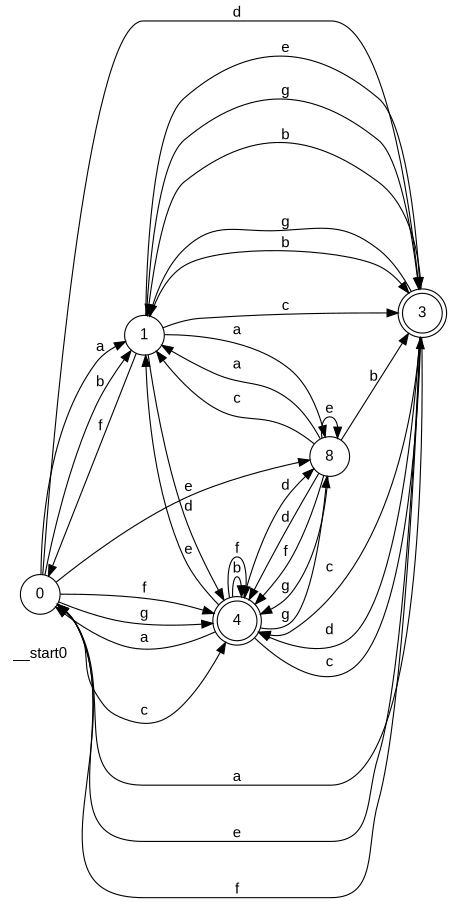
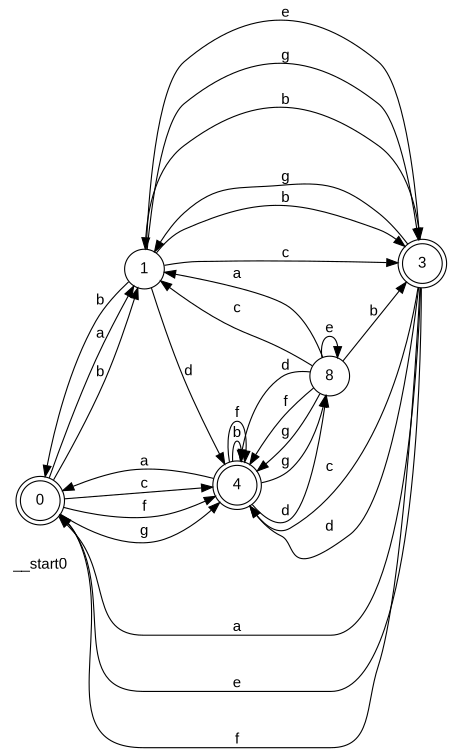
  digraph {
    fontname="Liberation Sans"
    rankdir=LR
    node [fontname="Liberation Sans" shape=doublecircle color=black fillcolor=white style="rounded,filled"]
    edge [fontname="Liberation Sans"]
    __start0 [shape=none color="" fillcolor="" style=""]
-   n2 [label=0 shape=circle]
+   n2 [label=0]
    n3 [label=1 shape=circle style=filled]
    n4 [label=8 shape=circle style=filled]
    n5 [label=3]
    n6 [label=4]
    n2 -> n3 [label=a]
    n2 -> n3 [label=b]
-   n2 -> n4 [label=e]
-   n2 -> n5 [label=d]
    n2 -> n6 [label=c]
    n2 -> n6 [label=f]
    n2 -> n6 [label=g]
-   n3 -> n2 [label=f]
-   n3 -> n4 [label=a]
+   n3 -> n2 [label=b]
    n3 -> n5 [label=b]
    n3 -> n5 [label=c]
    n3 -> n5 [label=e]
    n3 -> n5 [label=g]
    n3 -> n6 [label=d]
    n4 -> n3 [label=a]
    n4 -> n3 [label=c]
    n4 -> n4 [label=e]
    n4 -> n5 [label=b]
    n4 -> n6 [label=d]
    n4 -> n6 [label=f]
    n4 -> n6 [label=g]
    n5 -> n2 [label=a]
    n5 -> n2 [label=e]
    n5 -> n2 [label=f]
    n5 -> n3 [label=b]
    n5 -> n3 [label=g]
    n5 -> n6 [label=c]
    n5 -> n6 [label=d]
    n6 -> n2 [label=a]
-   n6 -> n3 [label=e]
    n6 -> n4 [label=d]
    n6 -> n4 [label=g]
-   n6 -> n5 [label=c]
    n6 -> n6 [label=b]
    n6 -> n6 [label=f]
  }
